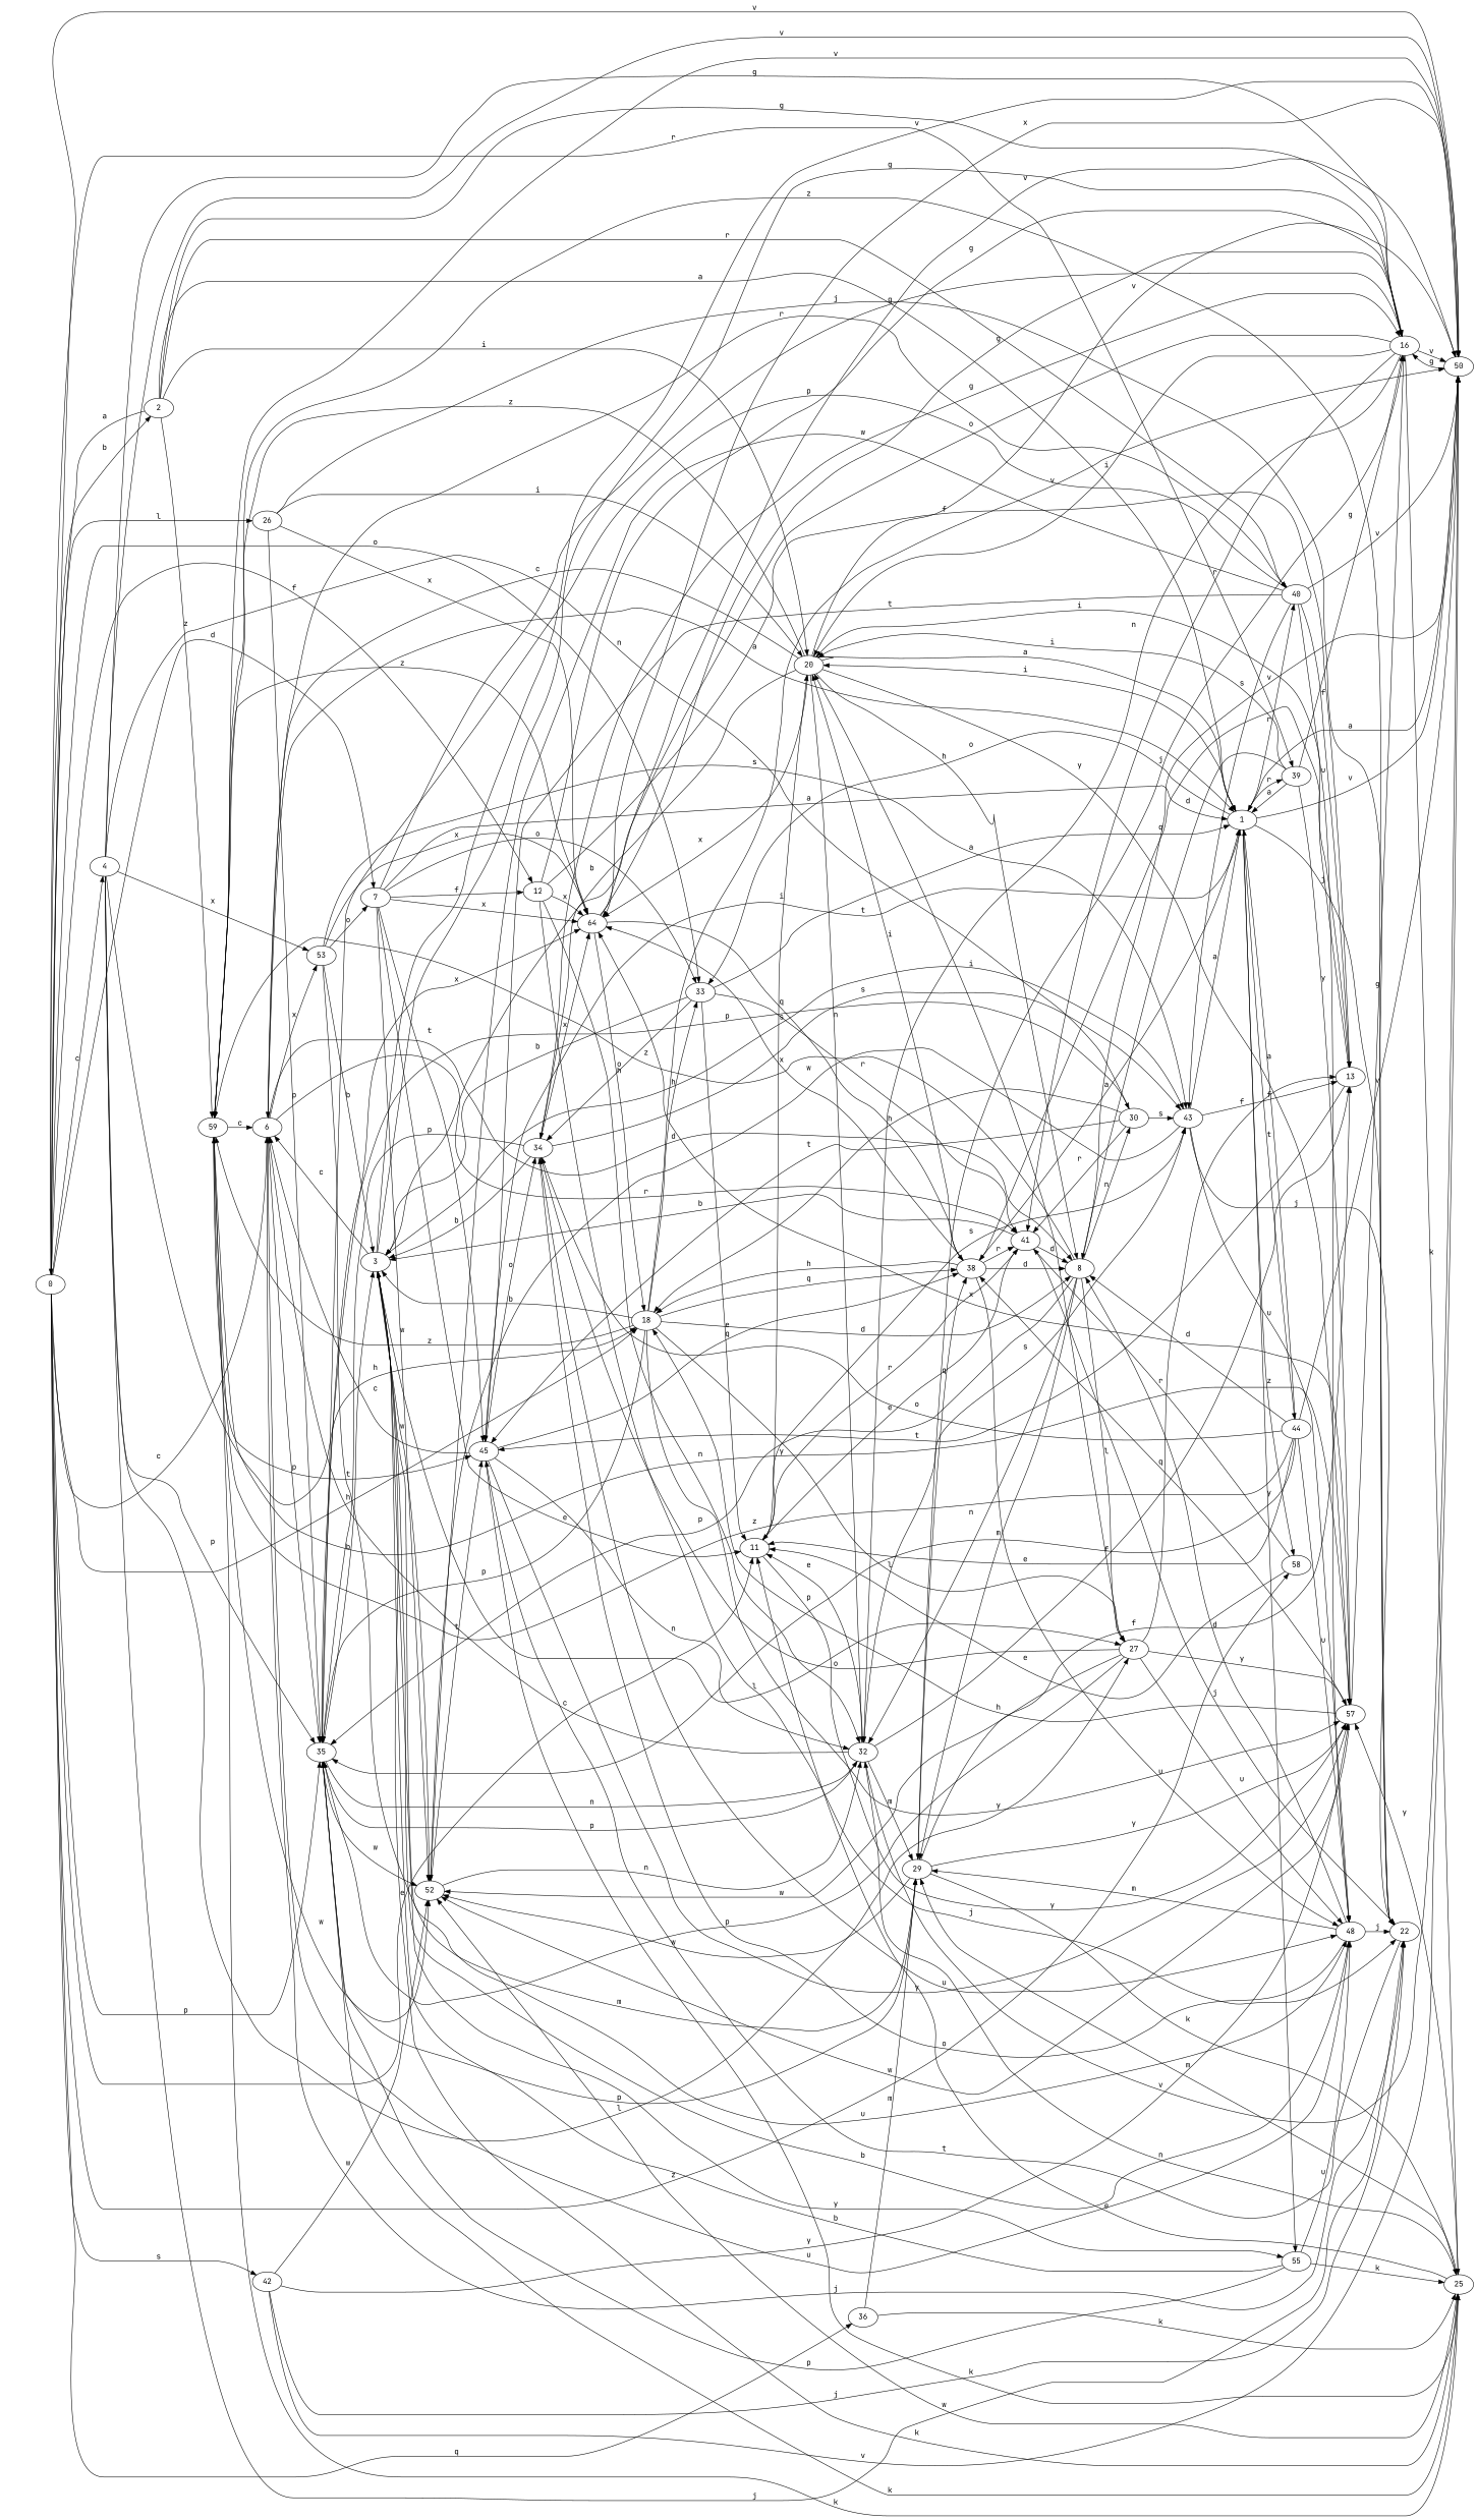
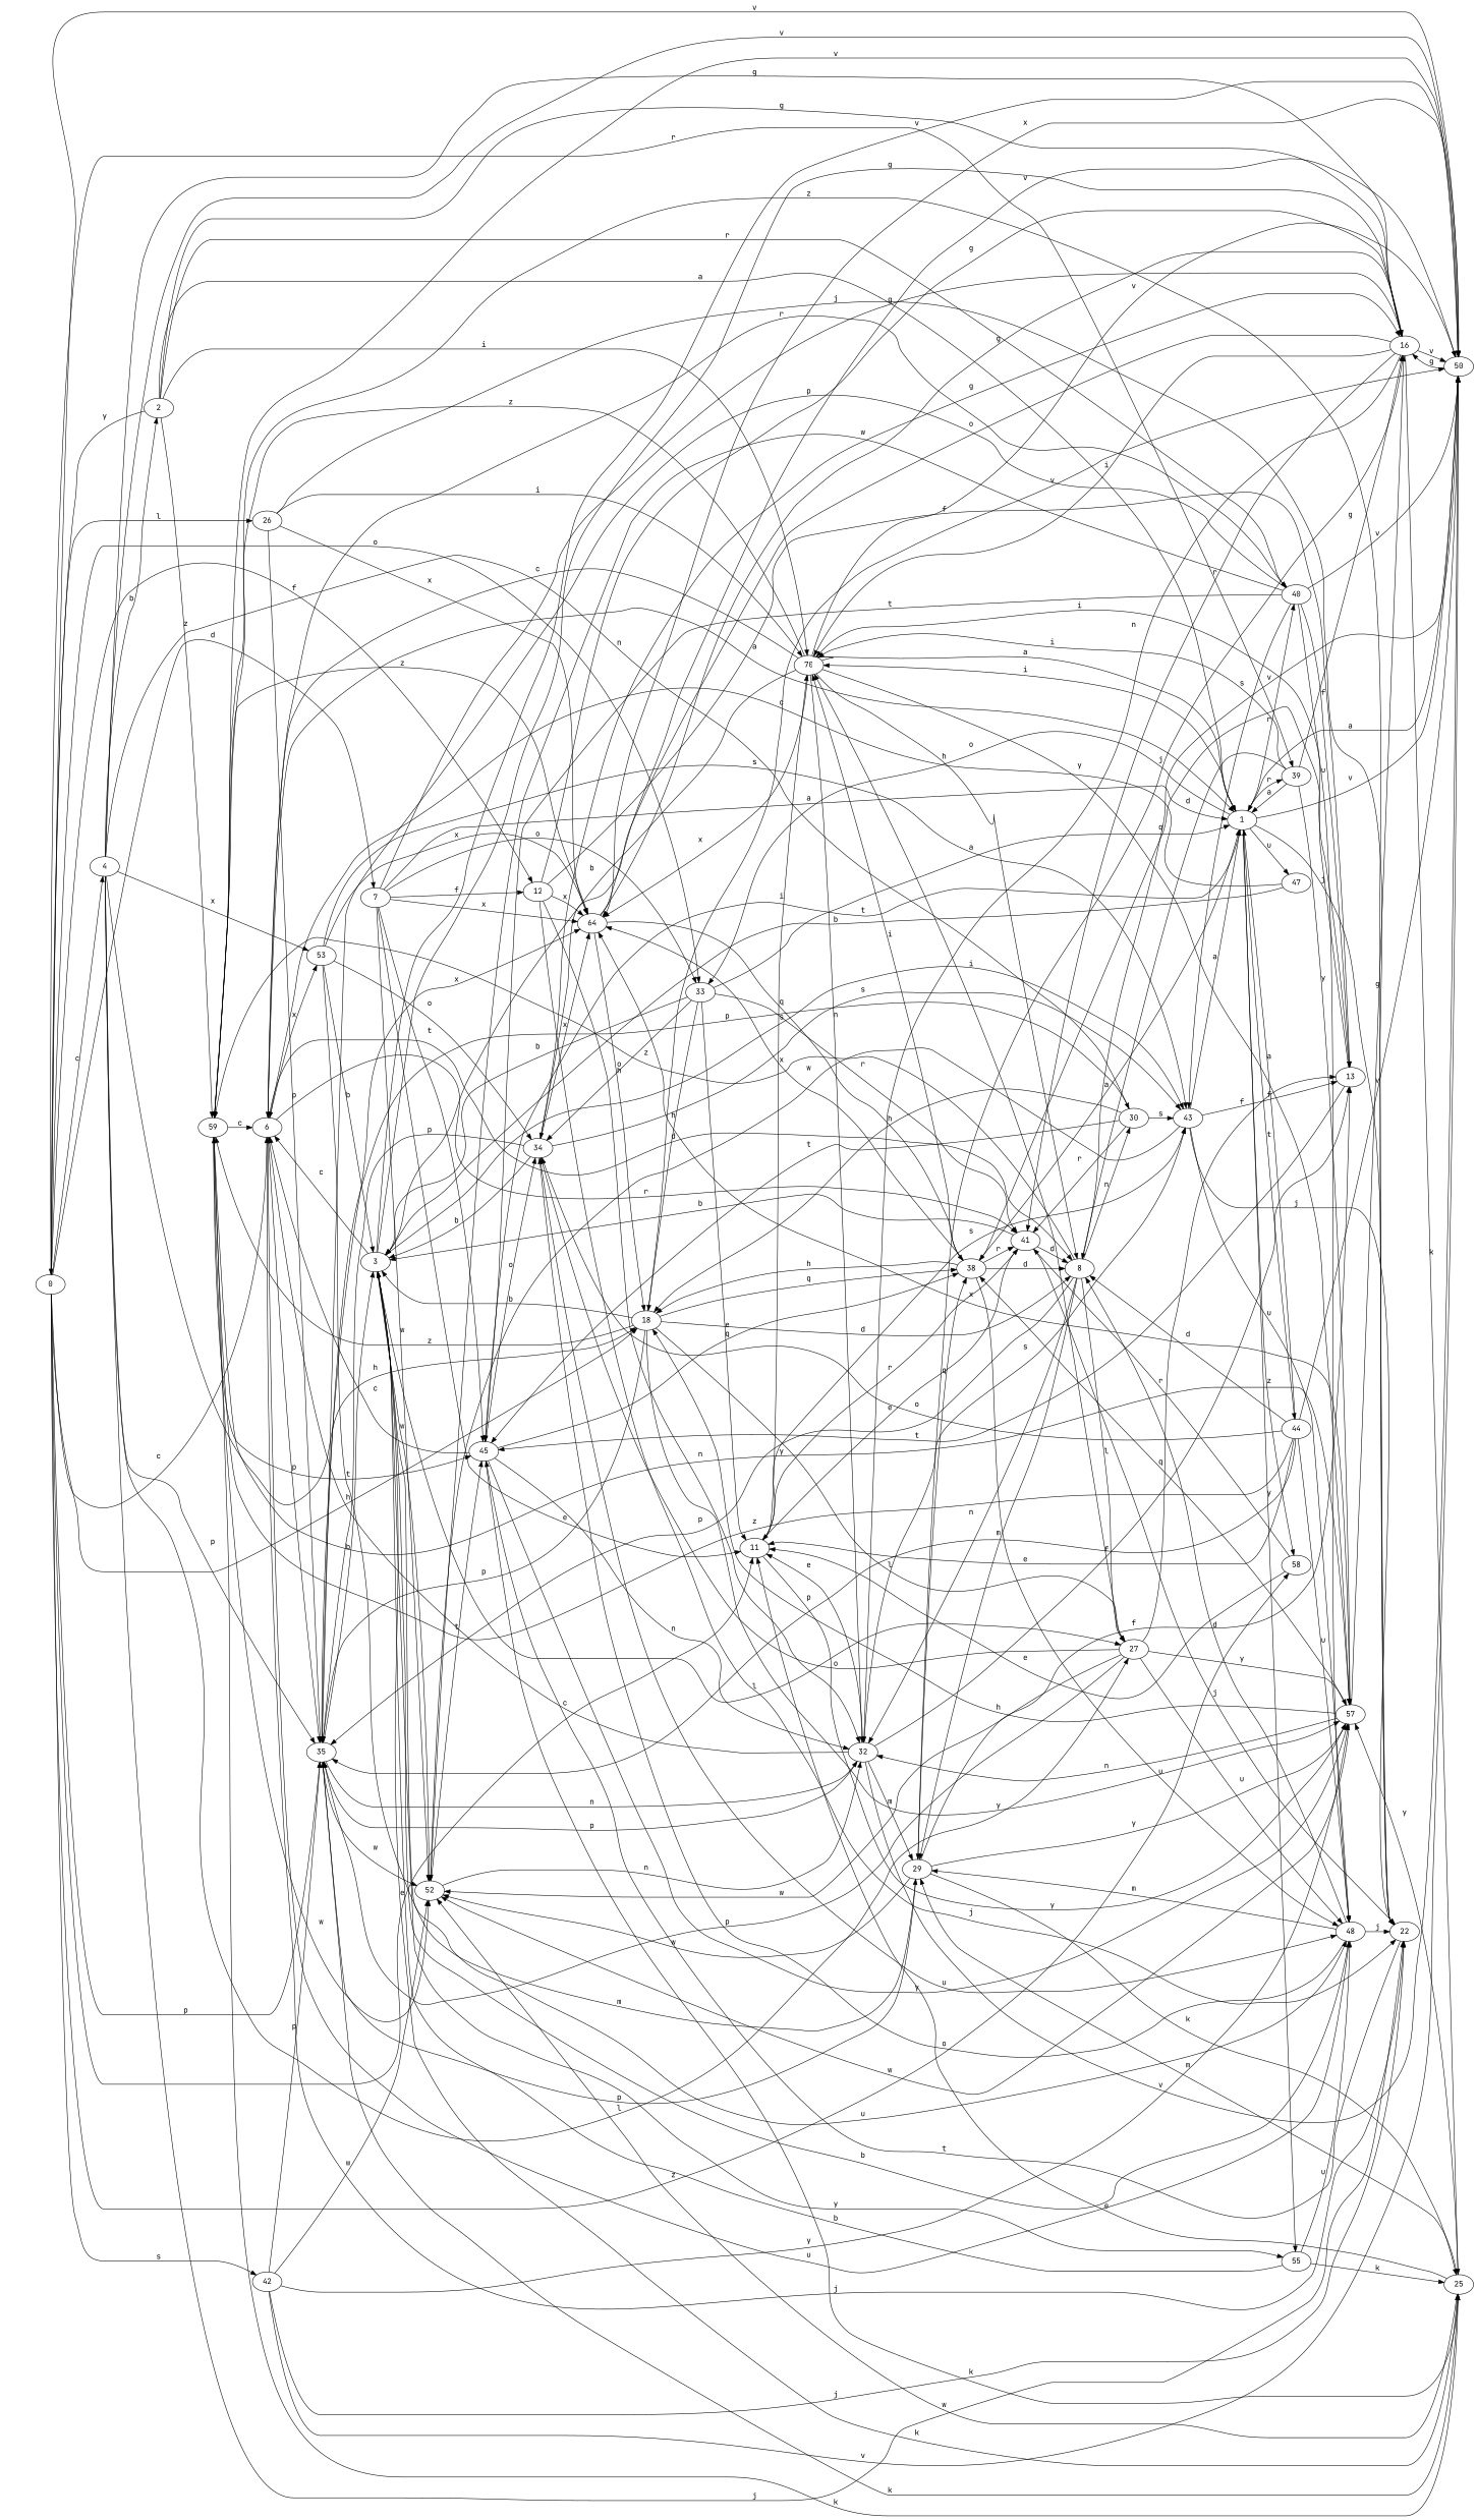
  strict digraph {
    fontname="JetBrains Mono"
    rankdir=LR
    node [fontname="JetBrains Mono"]
    edge [fontname="JetBrains Mono"]
    0
    2
    4
    6
    7
    11
    12
    18
    26
    33
    35
-   36
    39
    42
    50
    58
    1
-   20
+   20 [label=70]
    40
    16
    59
    3
    55
    25
    27
    43
    48
    52
    22
    30
    53
    8
    41
    45
    n35 [label=64]
    57
    32
    13
    38
    34
    29
    44
-   0 -> 2 [label=b]
+   47
+   4 -> 2 [label=b]
    0 -> 4 [label=c]
    0 -> 6 [label=c]
    0 -> 7 [label=d]
    0 -> 11 [label=e]
    0 -> 12 [label=f]
    0 -> 18 [label=h]
    0 -> 26 [label=l]
    0 -> 33 [label=o]
    0 -> 35 [label=p]
-   0 -> 36 [label=q]
    0 -> 39 [label=r]
    0 -> 42 [label=s]
    0 -> 50 [label=v]
    0 -> 58 [label=z]
-   2 -> 0 [label=a]
+   2 -> 0 [label=y]
    2 -> 1 [label=a]
    2 -> 20 [label=i]
    2 -> 40 [label=r]
    2 -> 16 [label=g]
    2 -> 59 [label=z]
    4 -> 18 [label=h]
    4 -> 35 [label=p]
    4 -> 50 [label=v]
    4 -> 16 [label=g]
    4 -> 27 [label=l]
    4 -> 22 [label=j]
    4 -> 30 [label=n]
    4 -> 53 [label=x]
    6 -> 35 [label=p]
    6 -> 1 [label=a]
    6 -> 40 [label=r]
    6 -> 48 [label=u]
    6 -> 22 [label=j]
    6 -> 53 [label=x]
    6 -> 8 [label=d]
    6 -> 41 [label=r]
    7 -> 11 [label=e]
    7 -> 12 [label=f]
    7 -> 33 [label=o]
    7 -> 1 [label=a]
    7 -> 16 [label=g]
    7 -> 52 [label=w]
    7 -> 45 [label=t]
    7 -> n35 [label=x]
    11 -> 20 [label=i]
    11 -> 43 [label=s]
    11 -> 41 [label=r]
    11 -> 57 [label=y]
    12 -> 16 [label=g]
    12 -> 22 [label=j]
    12 -> n35 [label=x]
    12 -> 32 [label=n]
    12 -> 13 [label=f]
    18 -> 35 [label=p]
    18 -> 50 [label=v]
    18 -> 59 [label=z]
    18 -> 3 [label=b]
    18 -> 27 [label=l]
    18 -> 8 [label=d]
    18 -> 57 [label=y]
    18 -> 38 [label=q]
    26 -> 35 [label=p]
    26 -> 20 [label=i]
    26 -> 22 [label=j]
    26 -> n35 [label=x]
    33 -> 11 [label=e]
-   18 -> 33 [label=h]
+   33 -> 18 [label=h]
    33 -> 1 [label=a]
    33 -> 3 [label=b]
    33 -> 41 [label=r]
    33 -> 34 [label=o]
    35 -> 3 [label=b]
    35 -> 25 [label=k]
    35 -> 52 [label=w]
    35 -> n35 [label=x]
    35 -> 32 [label=n]
-   36 -> 25 [label=k]
-   36 -> 29 [label=m]
    39 -> 1 [label=a]
    39 -> 20 [label=i]
    39 -> 16 [label=g]
    39 -> 8 [label=d]
    39 -> 57 [label=y]
-   55 -> 35 [label=p]
+   42 -> 35 [label=p]
    42 -> 50 [label=v]
    42 -> 52 [label=w]
    42 -> 22 [label=j]
    42 -> 57 [label=y]
    50 -> 1 [label=a]
    50 -> 16 [label=g]
    50 -> n35 [label=x]
    58 -> 11 [label=e]
    58 -> 41 [label=r]
    1 -> 33 [label=o]
    1 -> 39 [label=r]
    1 -> 50 [label=v]
    1 -> 58 [label=z]
    1 -> 20 [label=i]
    1 -> 40 [label=r]
    1 -> 55 [label=y]
    1 -> 22 [label=j]
    1 -> 45 [label=t]
    1 -> 44 [label=t]
+   1 -> 47 [label=u]
    20 -> 6 [label=c]
    20 -> 50 [label=v]
    20 -> 1 [label=a]
    20 -> 59 [label=z]
    20 -> 3 [label=b]
    20 -> 8 [label=h]
    20 -> n35 [label=x]
    20 -> 57 [label=y]
    20 -> 32 [label=n]
    40 -> 35 [label=p]
    40 -> 50 [label=v]
    40 -> 43 [label=s]
    40 -> 48 [label=u]
    40 -> 52 [label=w]
    40 -> 45 [label=t]
    40 -> 13 [label=f]
    16 -> 50 [label=v]
    16 -> 20 [label=i]
    16 -> 25 [label=k]
    16 -> 41 [label=r]
    16 -> 32 [label=n]
    16 -> 34 [label=o]
    16 -> 29 [label=j]
    59 -> 6 [label=c]
    59 -> 50 [label=v]
    59 -> 25 [label=k]
    59 -> 52 [label=w]
    59 -> 45 [label=t]
    59 -> 57 [label=y]
    3 -> 6 [label=c]
    3 -> 50 [label=v]
    3 -> 16 [label=g]
    3 -> 55 [label=y]
    3 -> 25 [label=k]
    3 -> 27 [label=l]
    3 -> 43 [label=s]
    3 -> 48 [label=u]
    3 -> 52 [label=w]
    55 -> 3 [label=b]
    55 -> 25 [label=k]
    55 -> 48 [label=u]
    25 -> 11 [label=e]
    25 -> 52 [label=w]
    25 -> 57 [label=y]
-   25 -> 32 [label=n]
+   57 -> 32 [label=n]
    25 -> 29 [label=m]
    27 -> 35 [label=p]
    27 -> 20 [label=i]
    27 -> 48 [label=u]
    27 -> 52 [label=w]
    27 -> 57 [label=y]
    27 -> 13 [label=f]
    27 -> 34 [label=o]
    43 -> 1 [label=a]
    43 -> 48 [label=u]
    43 -> 52 [label=w]
    43 -> 22 [label=j]
    43 -> 13 [label=f]
    48 -> 3 [label=b]
    48 -> 22 [label=j]
    48 -> 8 [label=d]
    48 -> 34 [label=o]
    48 -> 29 [label=m]
    52 -> 45 [label=t]
    52 -> 32 [label=n]
    22 -> 59 [label=z]
    22 -> 45 [label=t]
    30 -> 18 [label=h]
    30 -> 35 [label=p]
    30 -> 43 [label=s]
    30 -> 41 [label=r]
    30 -> 45 [label=t]
    53 -> 3 [label=b]
    53 -> 43 [label=s]
    53 -> n35 [label=x]
-   53 -> 7 [label=o]
+   53 -> 34 [label=o]
    53 -> 29 [label=m]
    8 -> 35 [label=p]
    8 -> 50 [label=v]
    8 -> 59 [label=z]
    8 -> 27 [label=l]
    8 -> 30 [label=n]
    8 -> 32 [label=n]
    8 -> 29 [label=m]
    41 -> 11 [label=e]
    41 -> 3 [label=b]
    41 -> 22 [label=j]
    41 -> 8 [label=d]
    45 -> 6 [label=c]
    45 -> 25 [label=k]
    45 -> 57 [label=y]
    45 -> 32 [label=n]
    45 -> 38 [label=q]
    45 -> 34 [label=o]
    n35 -> 18 [label=h]
    n35 -> 50 [label=v]
    n35 -> 16 [label=g]
    n35 -> 59 [label=z]
    n35 -> 38 [label=q]
    57 -> 18 [label=h]
    57 -> 16 [label=g]
    57 -> 52 [label=w]
    57 -> n35 [label=x]
    57 -> 38 [label=q]
    32 -> 6 [label=c]
    32 -> 11 [label=e]
    32 -> 35 [label=p]
    32 -> 50 [label=v]
    32 -> 43 [label=s]
    32 -> 13 [label=f]
    32 -> 29 [label=m]
    13 -> 20 [label=i]
    13 -> 45 [label=t]
    13 -> 38 [label=q]
    38 -> 18 [label=h]
    38 -> 1 [label=a]
    38 -> 20 [label=i]
    38 -> 48 [label=u]
    38 -> 8 [label=d]
    38 -> 41 [label=r]
    38 -> n35 [label=x]
    34 -> 35 [label=p]
    34 -> 16 [label=g]
    34 -> 3 [label=b]
    34 -> 43 [label=s]
    34 -> 48 [label=u]
    34 -> n35 [label=x]
    29 -> 35 [label=p]
    29 -> 25 [label=k]
    29 -> 52 [label=w]
    29 -> 57 [label=y]
    29 -> 13 [label=f]
    29 -> 38 [label=q]
    44 -> 11 [label=e]
    44 -> 35 [label=p]
    44 -> 50 [label=v]
    44 -> 1 [label=a]
    44 -> 59 [label=z]
    44 -> 48 [label=u]
    44 -> 8 [label=d]
    44 -> 34 [label=o]
+   47 -> 6 [label=c]
+   47 -> 3 [label=b]
  }
